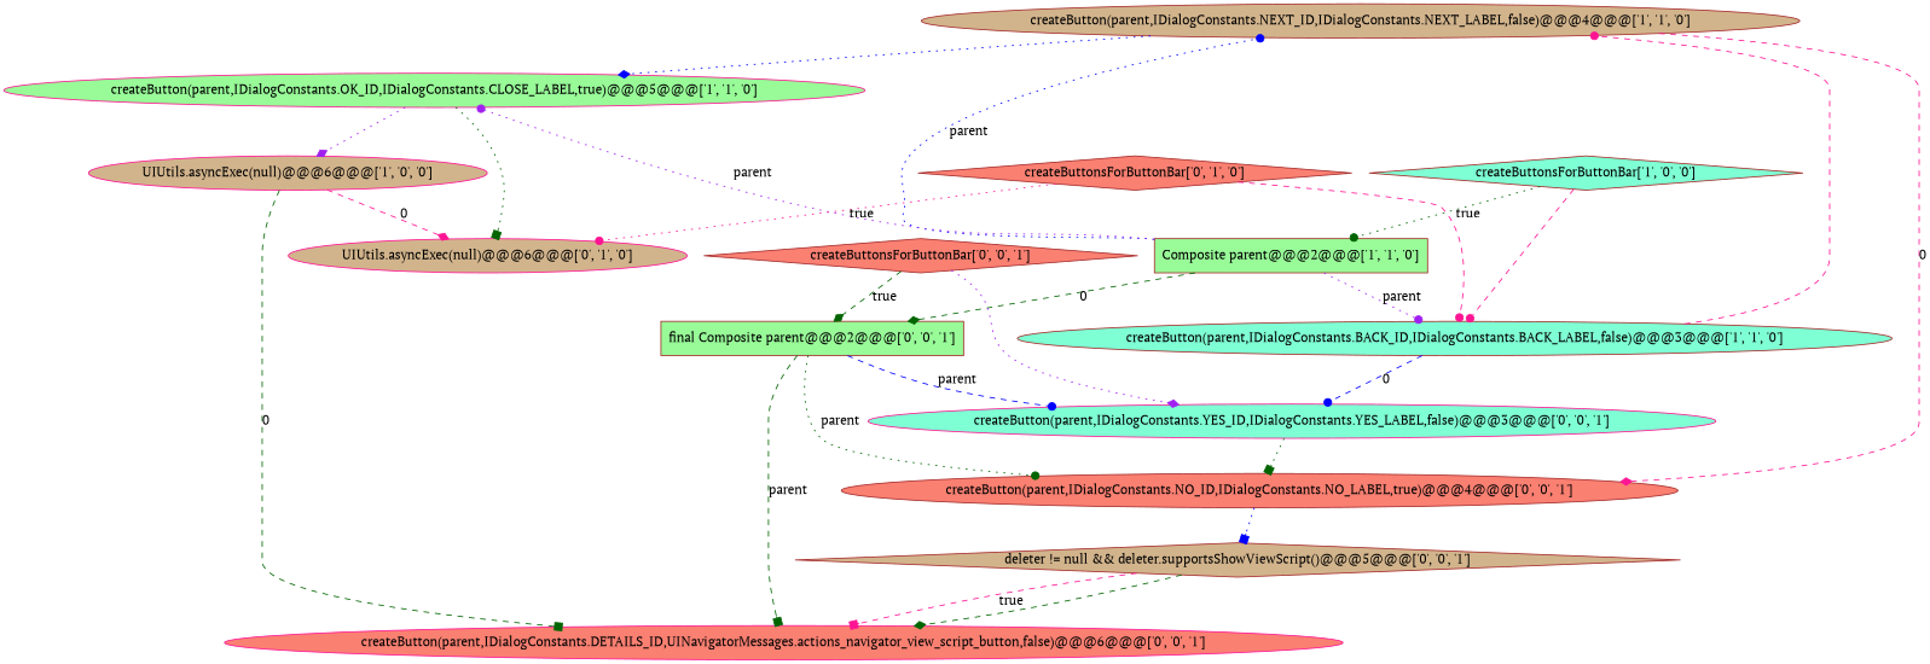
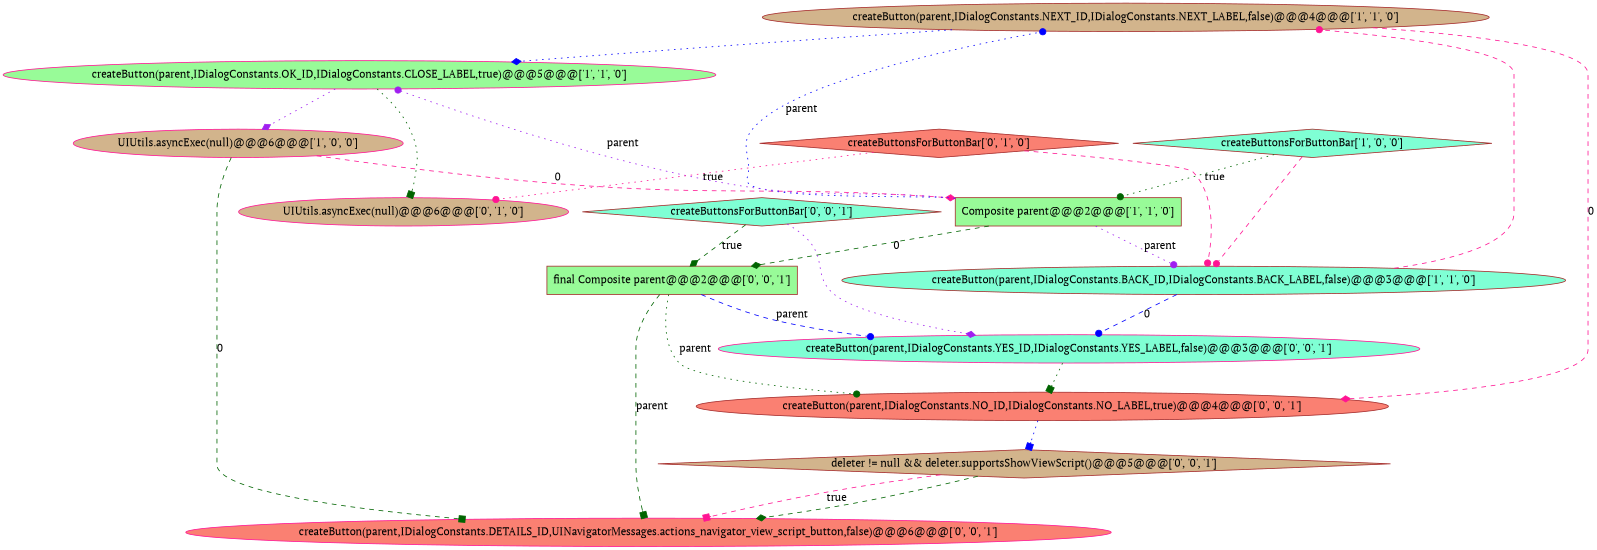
  digraph {
    fontname="PT Serif"
    node [color=brown fillcolor=tan fontname="PT Serif" shape=ellipse style=filled]
    edge [arrowhead=dot color=darkgreen fontname="PT Serif" style=dashed]
    n1 [label="createButton(parent,IDialogConstants.NEXT_ID,IDialogConstants.NEXT_LABEL,false)@@@4@@@['1', '1', '0']"]
    n2 [fillcolor=salmon label="createButton(parent,IDialogConstants.NO_ID,IDialogConstants.NO_LABEL,true)@@@4@@@['0', '0', '1']"]
    n3 [color=deeppink fillcolor=palegreen label="createButton(parent,IDialogConstants.OK_ID,IDialogConstants.CLOSE_LABEL,true)@@@5@@@['1', '1', '0']"]
    n4 [label="deleter != null && deleter.supportsShowViewScript()@@@5@@@['0', '0', '1']" shape=diamond]
    n5 [color=deeppink label="UIUtils.asyncExec(null)@@@6@@@['1', '0', '0']"]
    n6 [color=deeppink label="UIUtils.asyncExec(null)@@@6@@@['0', '1', '0']"]
    n7 [fillcolor=palegreen label="Composite parent@@@2@@@['1', '1', '0']" shape=box]
    n8 [fillcolor=aquamarine label="createButton(parent,IDialogConstants.BACK_ID,IDialogConstants.BACK_LABEL,false)@@@3@@@['1', '1', '0']"]
    n9 [fillcolor=palegreen label="final Composite parent@@@2@@@['0', '0', '1']" shape=box]
    n10 [color=deeppink fillcolor=aquamarine label="createButton(parent,IDialogConstants.YES_ID,IDialogConstants.YES_LABEL,false)@@@3@@@['0', '0', '1']"]
    n11 [color=deeppink fillcolor=salmon label="createButton(parent,IDialogConstants.DETAILS_ID,UINavigatorMessages.actions_navigator_view_script_button,false)@@@6@@@['0', '0', '1']"]
    n12 [fillcolor=salmon label="createButtonsForButtonBar['0', '1', '0']" shape=diamond]
    n13 [fillcolor=aquamarine label="createButtonsForButtonBar['1', '0', '0']" shape=diamond]
-   n14 [fillcolor=salmon label="createButtonsForButtonBar['0', '0', '1']" shape=diamond]
+   n14 [fillcolor=aquamarine label="createButtonsForButtonBar['0', '0', '1']" shape=diamond]
    n1 -> n2 [arrowhead=diamond color=deeppink label=0]
    n1 -> n3 [arrowhead=diamond color=blue style=dotted]
    n2 -> n4 [arrowhead=box color=blue style=dotted]
    n3 -> n5 [arrowhead=diamond color=purple style=dotted]
    n3 -> n6 [arrowhead=box style=dotted]
    n4 -> n11 [arrowhead=diamond]
    n4 -> n11 [arrowhead=box color=deeppink label=true]
-   n5 -> n6 [arrowhead=diamond color=deeppink label=0]
+   n5 -> n7 [arrowhead=diamond color=deeppink label=0]
    n5 -> n11 [arrowhead=box label=0]
    n7 -> n1 [color=blue label=parent style=dotted]
    n7 -> n3 [color=purple label=parent style=dotted]
    n7 -> n8 [color=purple label=parent style=dotted]
    n7 -> n9 [arrowhead=diamond label=0]
    n8 -> n1 [color=deeppink]
    n8 -> n10 [color=blue label=0]
    n9 -> n2 [label=parent style=dotted]
    n9 -> n10 [color=blue label=parent]
    n9 -> n11 [arrowhead=box label=parent]
    n10 -> n2 [arrowhead=box style=dotted]
    n12 -> n6 [color=deeppink label=true style=dotted]
    n12 -> n8 [color=deeppink]
    n13 -> n7 [label=true style=dotted]
    n13 -> n8 [color=deeppink]
    n14 -> n9 [arrowhead=diamond label=true]
    n14 -> n10 [arrowhead=diamond color=purple style=dotted]
  }
